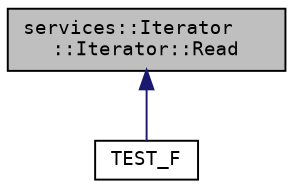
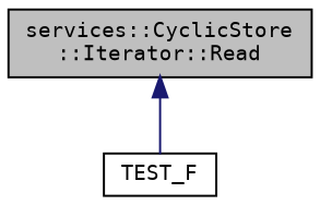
  digraph {
    rankdir=TB
    fontname="DejaVu Sans Mono"
    node [color=black fontname="DejaVu Sans Mono" fontsize=10 shape=record style=filled]
-   n1 [fillcolor=grey75 fontcolor=black height=0.2 label="services::Iterator\l::Iterator::Read" width=0.4]
+   n1 [fillcolor=grey75 fontcolor=black height=0.2 label="services::CyclicStore\l::Iterator::Read" width=0.4]
    n2 [fillcolor=white height=0.2 label=TEST_F width=0.4]
    n1 -> n2 [color=midnightblue dir=back fontname="DejaVu Sans Mono" fontsize=10 labelfontname=Helvetica labelfontsize=10 style=solid]
  }
